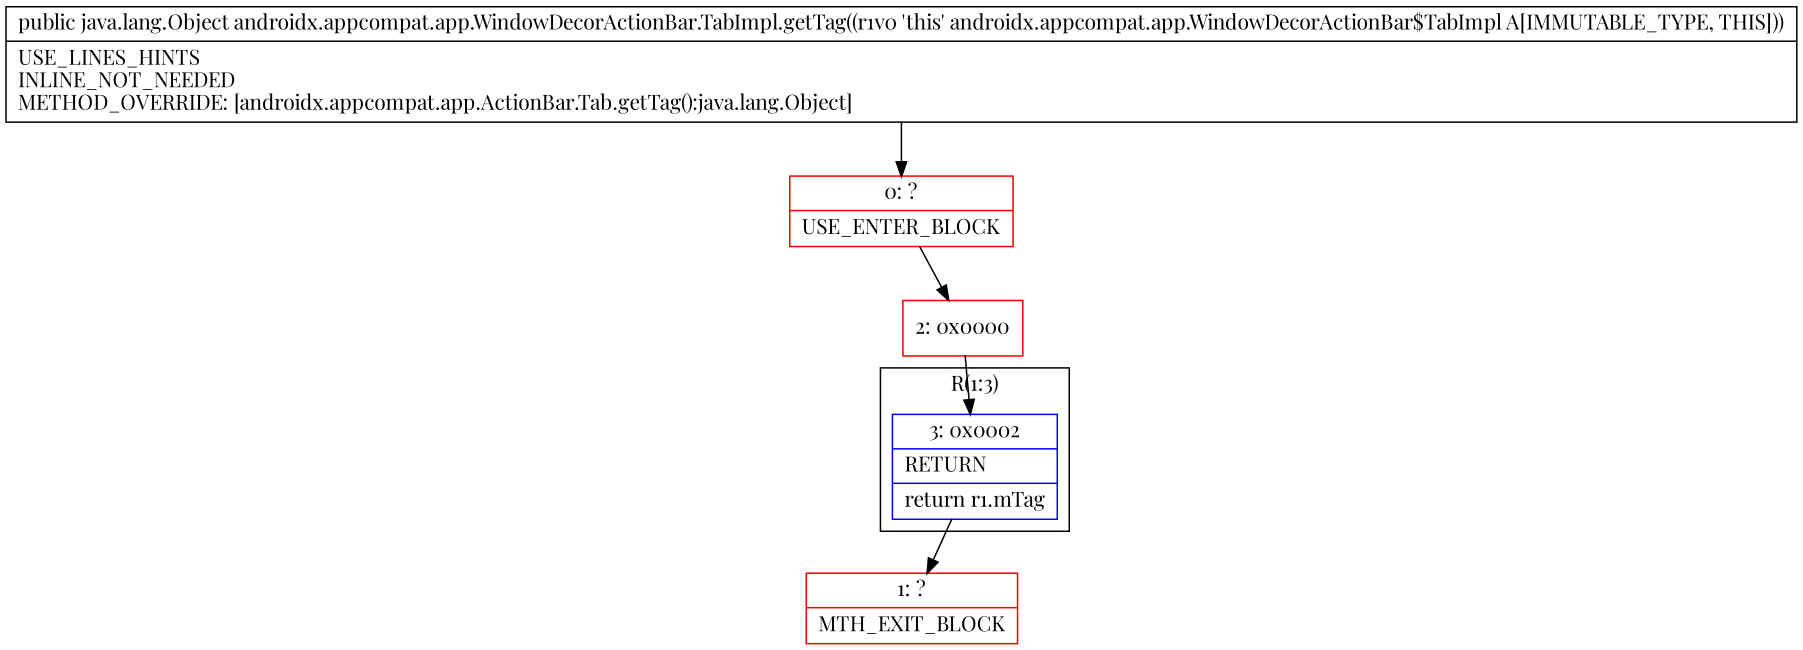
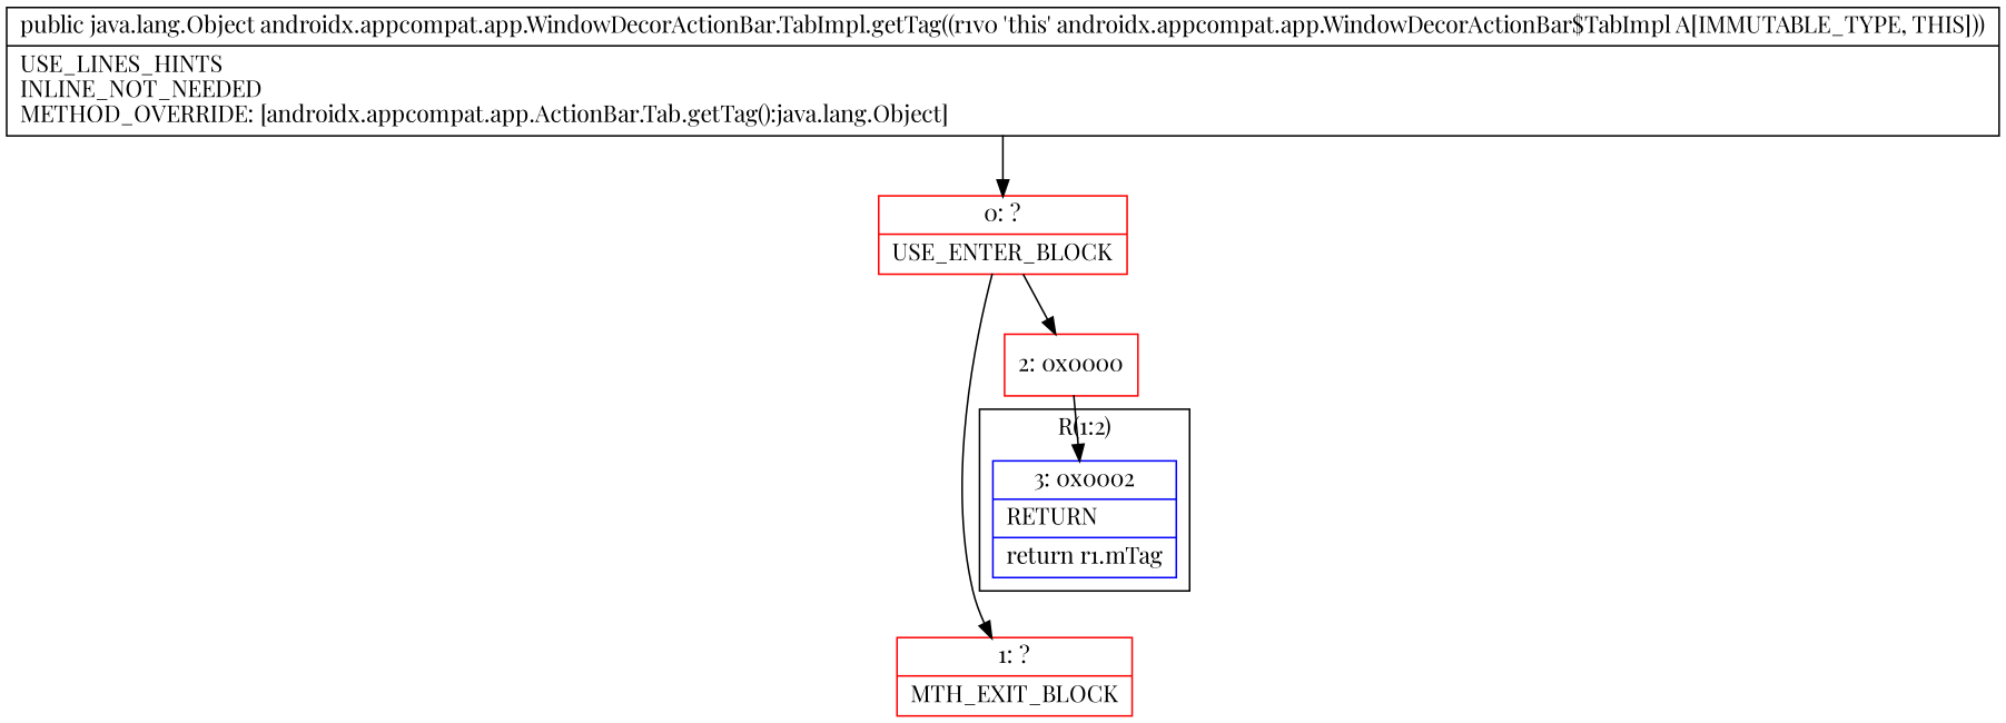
  digraph {
    fontname="Playfair Display"
    node [color=red fontname="Playfair Display" shape=record]
    edge [fontname="Playfair Display"]
    n1 [color=blue label="{3\:\ 0x0002|RETURN\l|return r1.mTag\l}"]
    n2 [label="{1\:\ ?|MTH_EXIT_BLOCK\l}"]
    n3 [label="{0\:\ ?|USE_ENTER_BLOCK\l}"]
    n4 [label="{2\:\ 0x0000}"]
    n5 [label="{public java.lang.Object androidx.appcompat.app.WindowDecorActionBar.TabImpl.getTag((r1v0 'this' androidx.appcompat.app.WindowDecorActionBar$TabImpl A[IMMUTABLE_TYPE, THIS]))  | USE_LINES_HINTS\lINLINE_NOT_NEEDED\lMETHOD_OVERRIDE: [androidx.appcompat.app.ActionBar.Tab.getTag():java.lang.Object]\l}" color=""]
    subgraph cluster_1 {
-     label="R(1:3)"
+     label="R(1:2)"
      n1
    }
-   n1 -> n2
+   n3 -> n2
    n3 -> n4
    n4 -> n1
    n5 -> n3
  }
